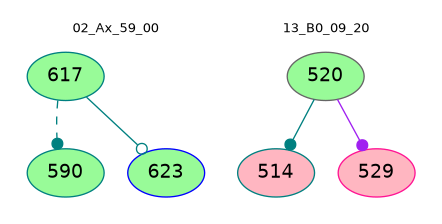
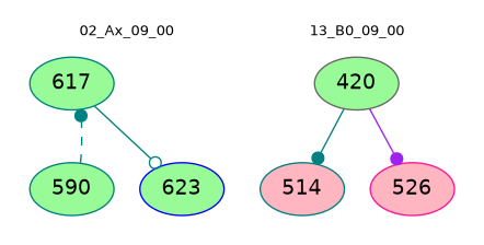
  digraph {
    fontname="DejaVu Sans"
    node [color=teal fillcolor=palegreen fontname="DejaVu Sans" style=filled]
    edge [arrowhead=dot color=teal fontname="DejaVu Sans" style=solid]
    n1 [label=617]
    n2 [label=590]
    n3 [color=blue label=623]
-   n4 [color=gray40 label=520]
+   n4 [color=gray40 label=420]
    n5 [fillcolor=lightpink label=514]
-   n6 [color=deeppink fillcolor=lightpink label=529]
+   n6 [color=deeppink fillcolor=lightpink label=526]
    subgraph cluster_1 {
      color=white
      fontsize=10
-     label="02_Ax_59_00"
+     label="02_Ax_09_00"
      n1
      n2
      n3
    }
    subgraph cluster_2 {
      color=white
      fontsize=10
-     label="13_B0_09_20"
+     label="13_B0_09_00"
      n4
      n5
      n6
    }
-   n1 -> n2 [style=dashed]
+   n2 -> n1 [style=dashed]
    n1 -> n3 [arrowhead=odot]
    n4 -> n5
    n4 -> n6 [color=purple]
  }
